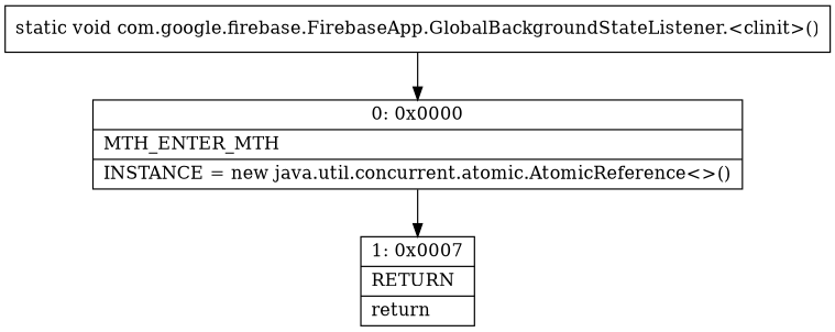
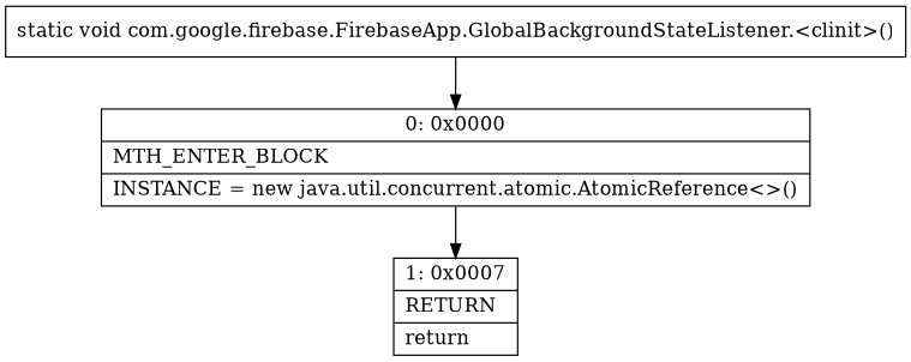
  digraph {
    node [shape=record]
-   n1 [label="{0\:\ 0x0000|MTH_ENTER_MTH\l|INSTANCE = new java.util.concurrent.atomic.AtomicReference\<\>()\l}"]
+   n1 [label="{0\:\ 0x0000|MTH_ENTER_BLOCK\l|INSTANCE = new java.util.concurrent.atomic.AtomicReference\<\>()\l}"]
    n2 [label="{1\:\ 0x0007|RETURN\l|return\l}"]
    n3 [label="{static void com.google.firebase.FirebaseApp.GlobalBackgroundStateListener.\<clinit\>() }"]
    n1 -> n2
    n3 -> n1
  }
